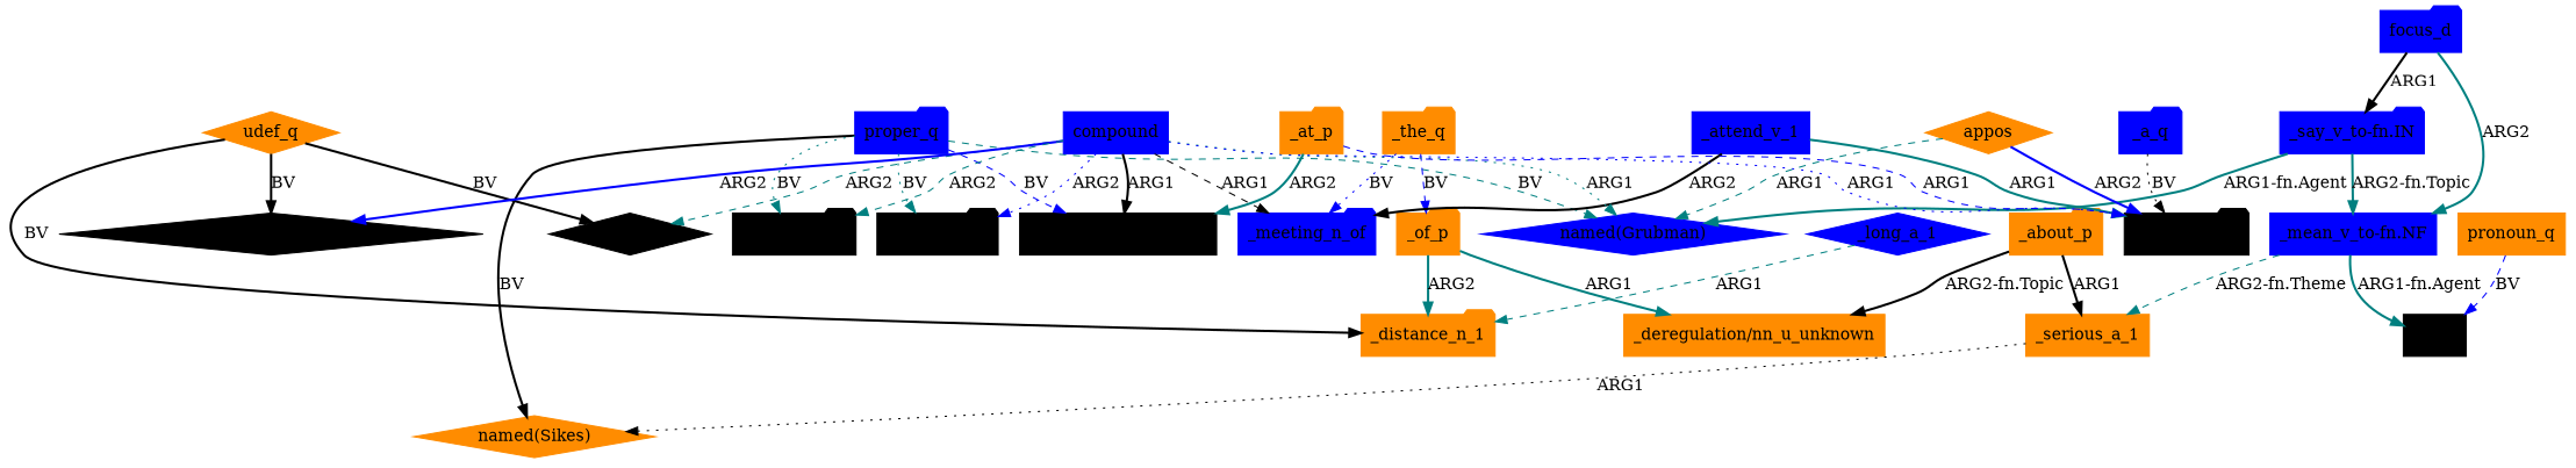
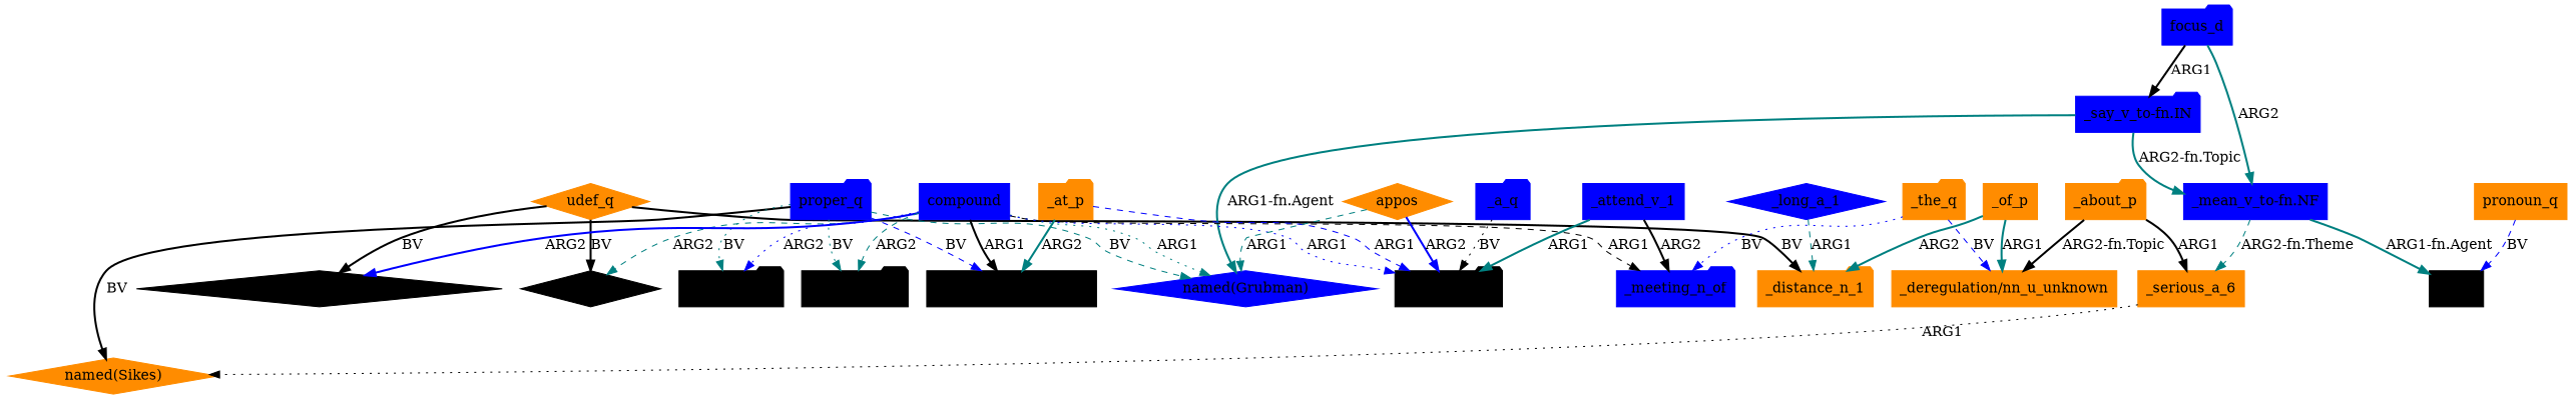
  digraph {
    node [color=darkorange shape=folder style=filled]
    edge [color=teal style=bold]
    udef_q [shape=diamond]
    _inc_n_1 [color=black shape=diamond]
    _telecommunications_n_1 [color=black shape=diamond]
    _distance_n_1
    "_deregulation/nn_u_unknown" [shape=box]
    _about_p
-   _serious_a_1 [shape=box]
+   _serious_a_1 [shape=box label=_serious_a_6]
    "named(Sikes)" [shape=diamond]
    proper_q [color=blue]
    "named(FCC)" [color=black]
    "named(PaineWebber)" [color=black shape=box]
    "named(Jack)" [color=black]
    "named(Grubman)" [color=blue shape=diamond]
    "_mean_v_to-fn.NF" [color=blue shape=box]
    pron [color=black shape=box]
    _the_q
    _meeting_n_of [color=blue]
    _attend_v_1 [color=blue shape=box]
    _analyst_n_1 [color=black]
    focus_d [color=blue]
    "_say_v_to-fn.IN" [color=blue]
    compound [color=blue shape=box]
-   _of_p
+   _of_p [shape=box]
    _at_p
    pronoun_q [shape=box]
    appos [shape=diamond]
    _a_q [color=blue]
    _long_a_1 [color=blue shape=diamond]
    udef_q -> _inc_n_1 [color=black label=BV]
    udef_q -> _telecommunications_n_1 [color=black label=BV]
    udef_q -> _distance_n_1 [color=black label=BV]
    _about_p -> "_deregulation/nn_u_unknown" [color=black label="ARG2-fn.Topic"]
    _about_p -> _serious_a_1 [color=black label=ARG1]
    _serious_a_1 -> "named(Sikes)" [color=black label=ARG1 style=dotted]
    proper_q -> "named(Sikes)" [color=black label=BV]
    proper_q -> "named(FCC)" [label=BV style=dotted]
    proper_q -> "named(PaineWebber)" [color=blue label=BV style=dashed]
    proper_q -> "named(Jack)" [label=BV style=dotted]
    proper_q -> "named(Grubman)" [label=BV style=dashed]
    "_mean_v_to-fn.NF" -> _serious_a_1 [label="ARG2-fn.Theme" style=dashed]
    "_mean_v_to-fn.NF" -> pron [label="ARG1-fn.Agent"]
-   _the_q -> _of_p [color=blue label=BV style=dashed]
+   _the_q -> "_deregulation/nn_u_unknown" [color=blue label=BV style=dashed]
    _the_q -> _meeting_n_of [color=blue label=BV style=dotted]
    _attend_v_1 -> _meeting_n_of [color=black label=ARG2]
    _attend_v_1 -> _analyst_n_1 [label=ARG1]
    focus_d -> "_mean_v_to-fn.NF" [label=ARG2]
    focus_d -> "_say_v_to-fn.IN" [color=black label=ARG1]
    "_say_v_to-fn.IN" -> "named(Grubman)" [label="ARG1-fn.Agent"]
    "_say_v_to-fn.IN" -> "_mean_v_to-fn.NF" [label="ARG2-fn.Topic"]
    compound -> _inc_n_1 [label=ARG2 style=dashed]
    compound -> _telecommunications_n_1 [color=blue label=ARG2]
    compound -> "named(FCC)" [label=ARG2 style=dashed]
    compound -> "named(PaineWebber)" [color=black label=ARG1]
    compound -> "named(Jack)" [color=blue label=ARG2 style=dotted]
    compound -> "named(Grubman)" [label=ARG1 style=dotted]
    compound -> _meeting_n_of [color=black label=ARG1 style=dashed]
    compound -> _analyst_n_1 [color=blue label=ARG1 style=dotted]
    _of_p -> _distance_n_1 [label=ARG2]
    _of_p -> "_deregulation/nn_u_unknown" [label=ARG1]
    _at_p -> "named(PaineWebber)" [label=ARG2]
    _at_p -> _analyst_n_1 [color=blue label=ARG1 style=dashed]
    pronoun_q -> pron [color=blue label=BV style=dashed]
    appos -> "named(Grubman)" [label=ARG1 style=dashed]
    appos -> _analyst_n_1 [color=blue label=ARG2]
    _a_q -> _analyst_n_1 [color=black label=BV style=dotted]
    _long_a_1 -> _distance_n_1 [label=ARG1 style=dashed]
  }
